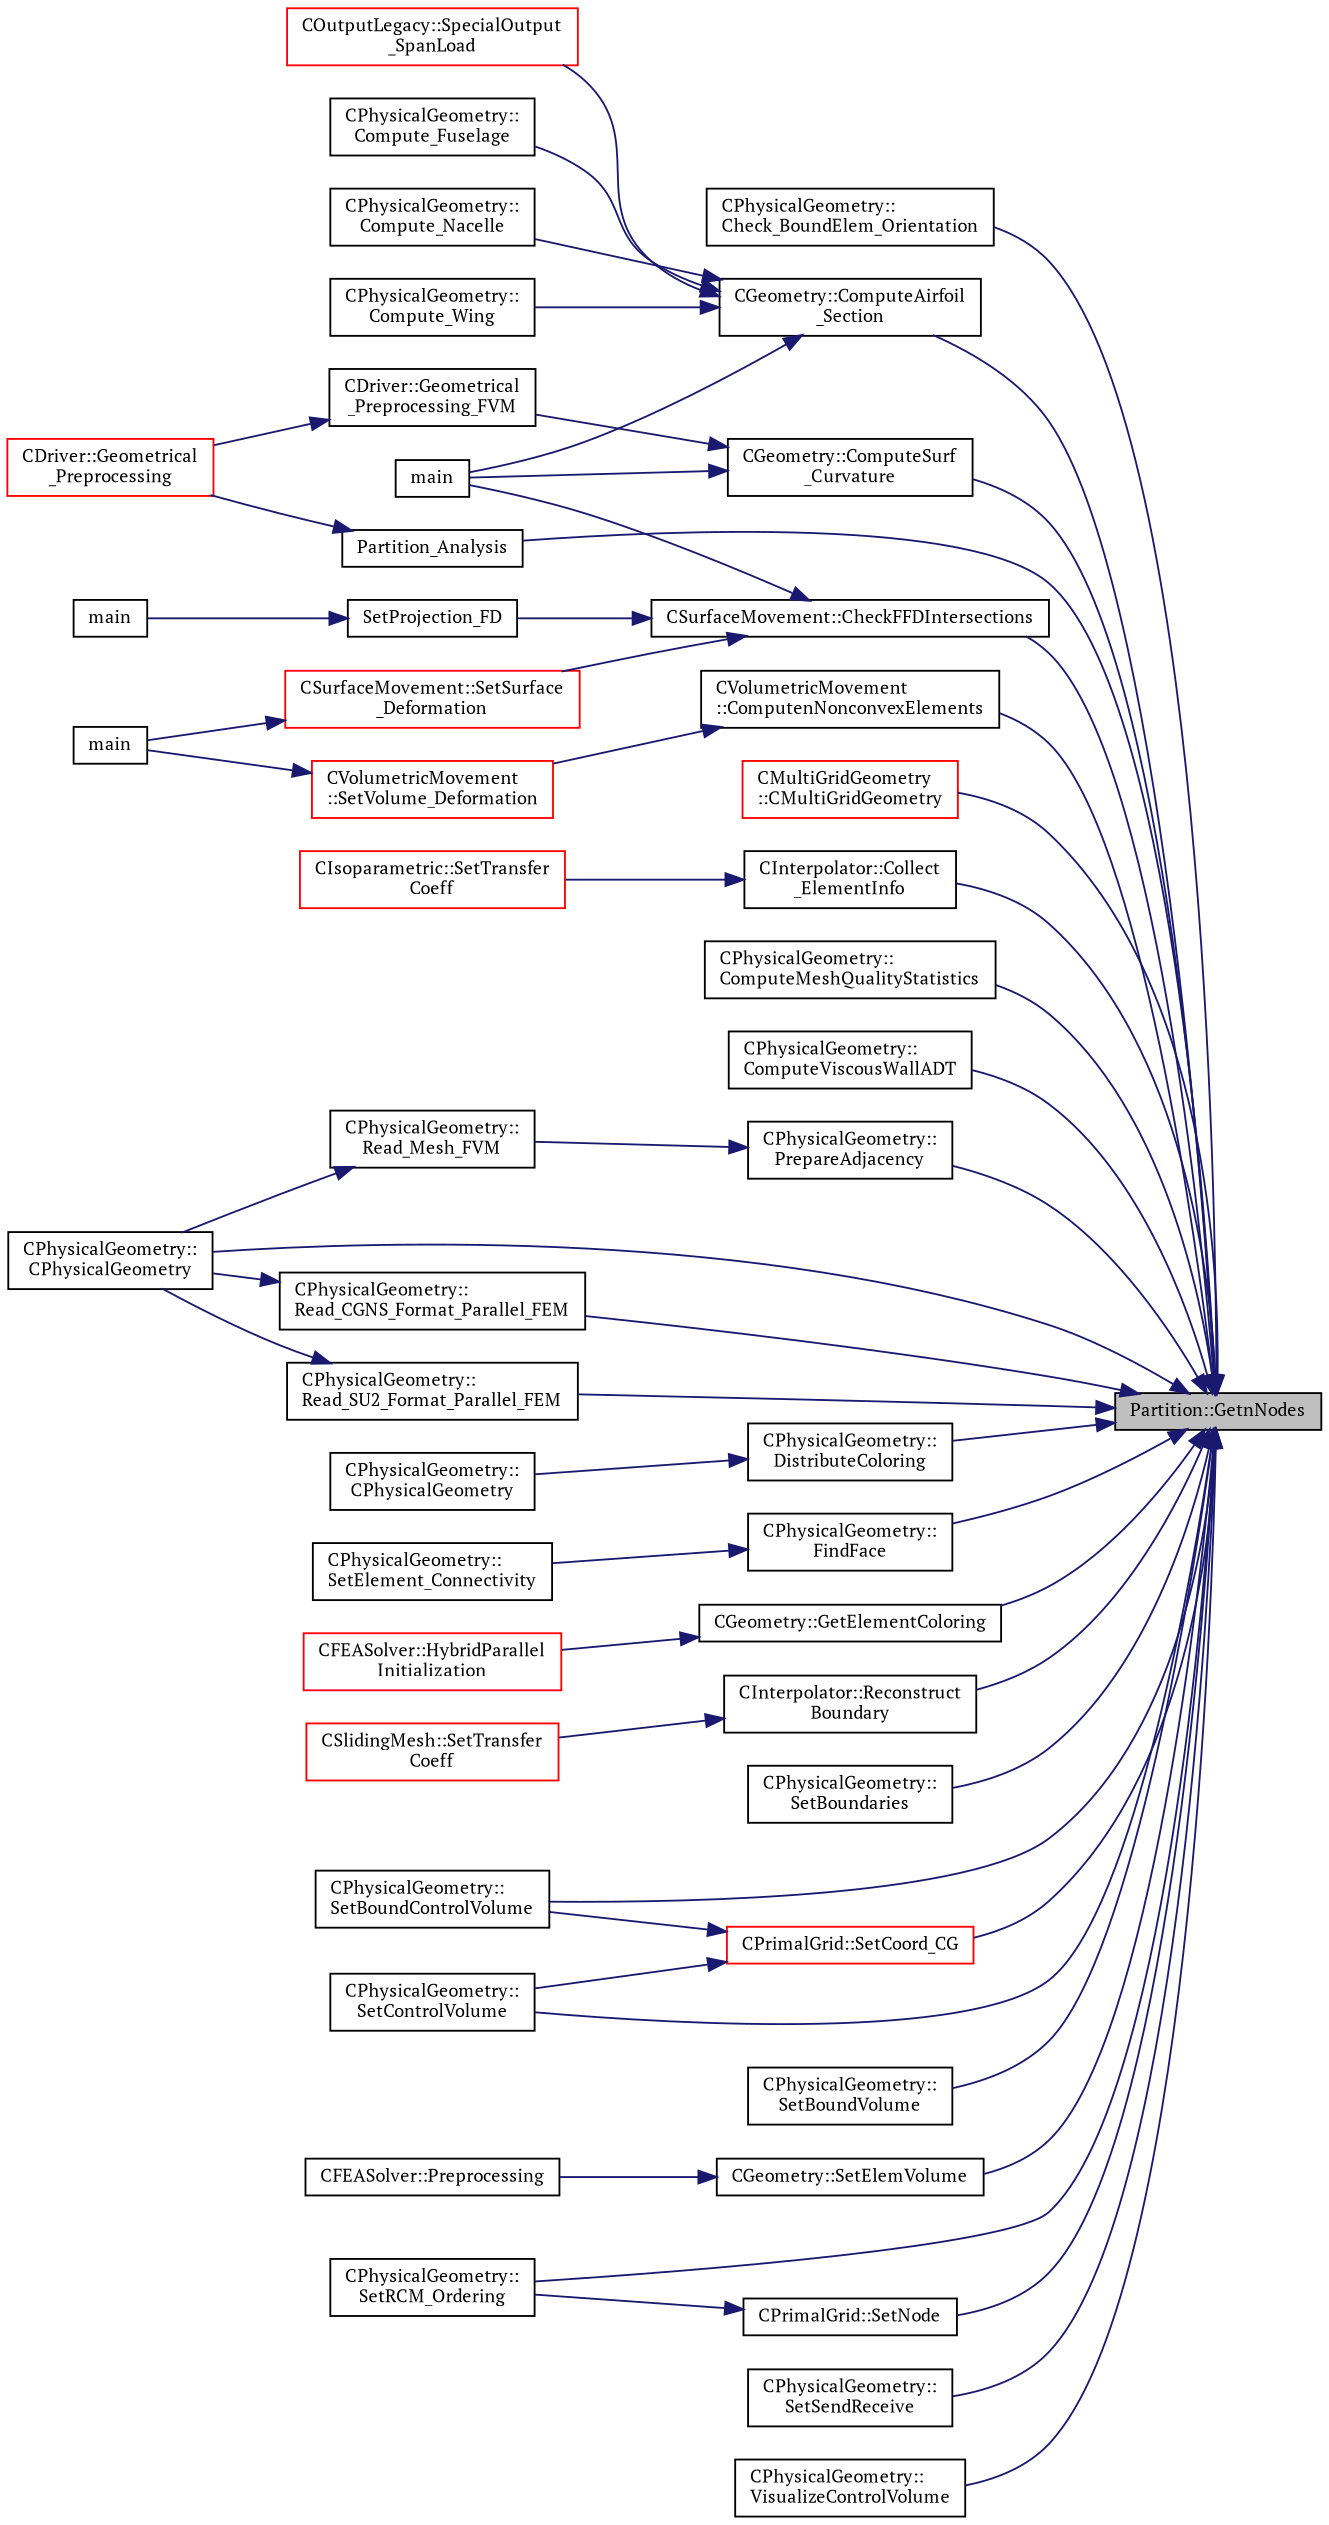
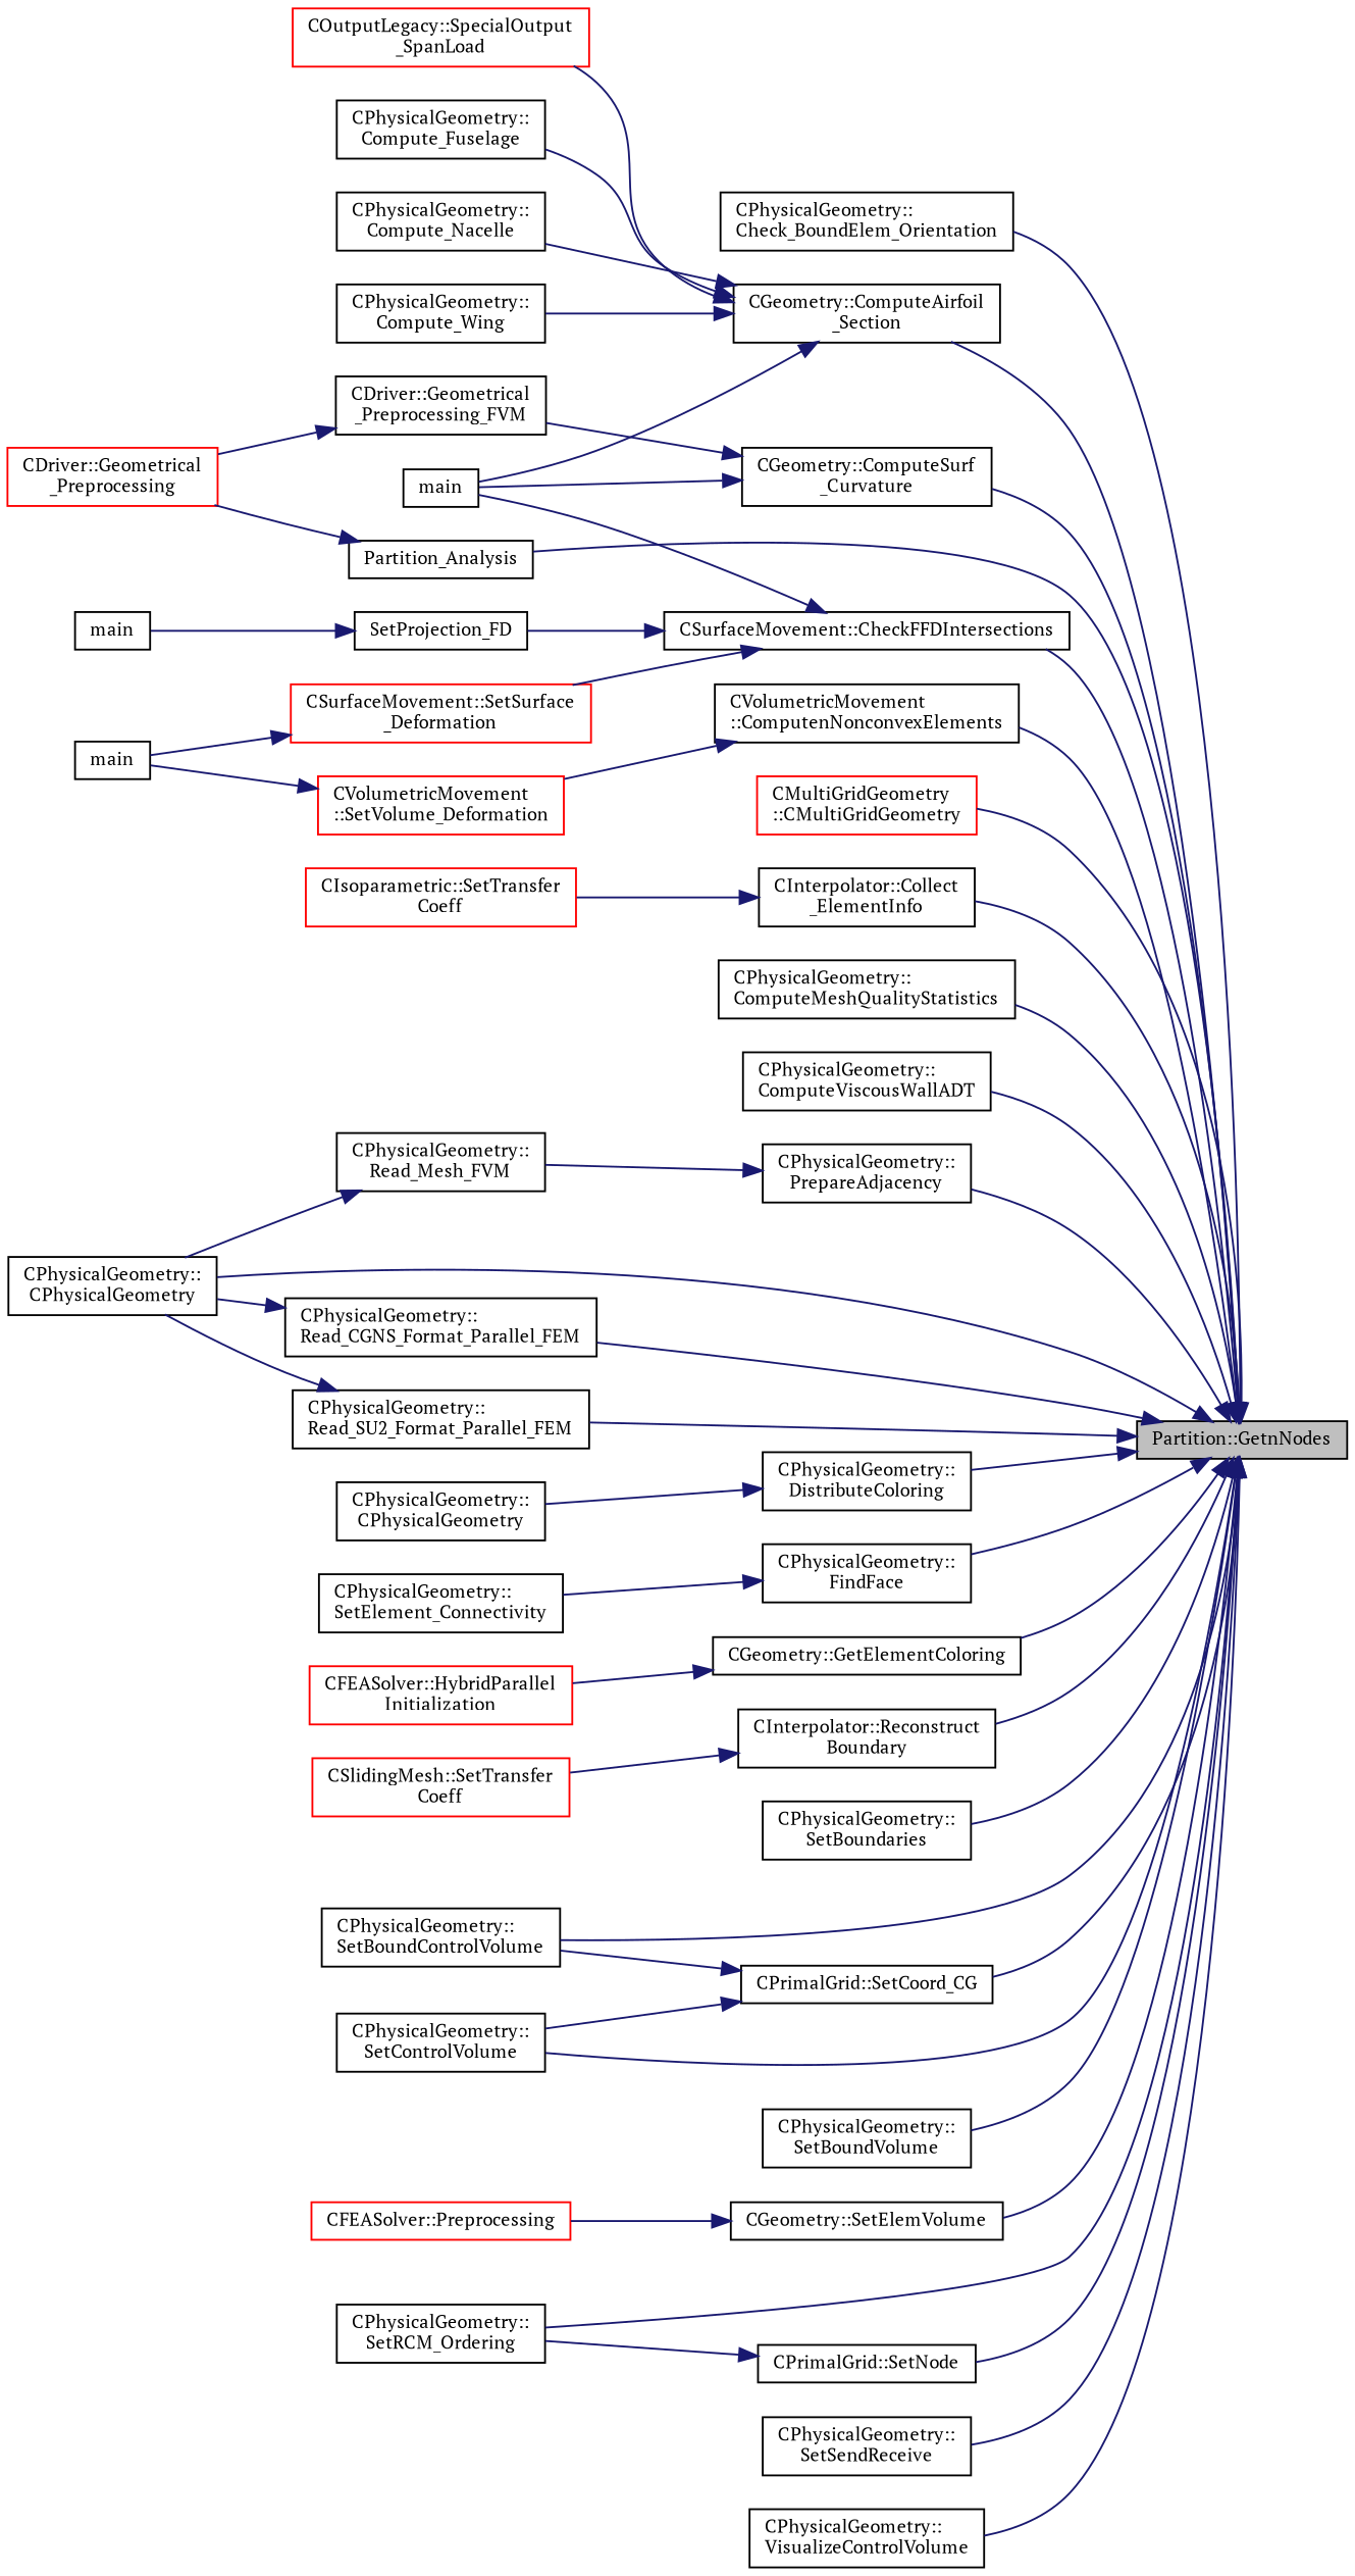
  digraph {
    fontname="PT Serif"
    rankdir=RL
    node [color=black fillcolor=white fontname="PT Serif" fontsize=10 shape=record style=filled]
    edge [color=midnightblue dir=back fontname="PT Serif" fontsize=10 labelfontname=Helvetica labelfontsize=10 style=solid]
    n1 [fillcolor=grey75 fontcolor=black height=0.2 label="Partition::GetnNodes" width=0.4]
    n2 [height=0.2 label="CPhysicalGeometry::\lCheck_BoundElem_Orientation" width=0.4]
    n3 [height=0.2 label="CSurfaceMovement::CheckFFDIntersections" width=0.4]
    n4 [color=red height=0.2 label="CMultiGridGeometry\l::CMultiGridGeometry" width=0.4]
    n5 [height=0.2 label="CInterpolator::Collect\l_ElementInfo" width=0.4]
    n6 [height=0.2 label="CGeometry::ComputeAirfoil\l_Section" width=0.4]
    n7 [height=0.2 label="CPhysicalGeometry::\lComputeMeshQualityStatistics" width=0.4]
    n8 [height=0.2 label="CVolumetricMovement\l::ComputenNonconvexElements" width=0.4]
    n9 [height=0.2 label="CGeometry::ComputeSurf\l_Curvature" width=0.4]
    n10 [height=0.2 label="CPhysicalGeometry::\lComputeViscousWallADT" width=0.4]
    n11 [height=0.2 label="CPhysicalGeometry::\lCPhysicalGeometry" width=0.4]
    n12 [height=0.2 label="CPhysicalGeometry::\lDistributeColoring" width=0.4]
    n13 [height=0.2 label="CPhysicalGeometry::\lFindFace" width=0.4]
    n14 [height=0.2 label="CGeometry::GetElementColoring" width=0.4]
    n15 [height=0.2 label=Partition_Analysis width=0.4]
    n16 [height=0.2 label="CPhysicalGeometry::\lPrepareAdjacency" width=0.4]
    n17 [height=0.2 label="CPhysicalGeometry::\lRead_CGNS_Format_Parallel_FEM" width=0.4]
    n18 [height=0.2 label="CPhysicalGeometry::\lRead_SU2_Format_Parallel_FEM" width=0.4]
    n19 [height=0.2 label="CInterpolator::Reconstruct\lBoundary" width=0.4]
    n20 [height=0.2 label="CPhysicalGeometry::\lSetBoundaries" width=0.4]
    n21 [height=0.2 label="CPhysicalGeometry::\lSetBoundControlVolume" width=0.4]
    n22 [height=0.2 label="CPhysicalGeometry::\lSetBoundVolume" width=0.4]
    n23 [height=0.2 label="CPhysicalGeometry::\lSetControlVolume" width=0.4]
-   n24 [color=red height=0.2 label="CPrimalGrid::SetCoord_CG" width=0.4]
+   n24 [height=0.2 label="CPrimalGrid::SetCoord_CG" width=0.4]
    n25 [height=0.2 label="CGeometry::SetElemVolume" width=0.4]
    n26 [height=0.2 label="CPrimalGrid::SetNode" width=0.4]
    n27 [height=0.2 label="CPhysicalGeometry::\lSetRCM_Ordering" width=0.4]
    n28 [height=0.2 label="CPhysicalGeometry::\lSetSendReceive" width=0.4]
    n29 [height=0.2 label="CPhysicalGeometry::\lVisualizeControlVolume" width=0.4]
    n30 [height=0.2 label=main width=0.4]
    n31 [height=0.2 label=SetProjection_FD width=0.4]
    n32 [color=red height=0.2 label="CSurfaceMovement::SetSurface\l_Deformation" width=0.4]
    n33 [color=red height=0.2 label="CIsoparametric::SetTransfer\lCoeff" width=0.4]
    n34 [height=0.2 label="CPhysicalGeometry::\lCompute_Fuselage" width=0.4]
    n35 [height=0.2 label="CPhysicalGeometry::\lCompute_Nacelle" width=0.4]
    n36 [height=0.2 label="CPhysicalGeometry::\lCompute_Wing" width=0.4]
    n37 [color=red height=0.2 label="COutputLegacy::SpecialOutput\l_SpanLoad" width=0.4]
    n38 [color=red height=0.2 label="CVolumetricMovement\l::SetVolume_Deformation" width=0.4]
    n39 [height=0.2 label="CDriver::Geometrical\l_Preprocessing_FVM" width=0.4]
    n40 [height=0.2 label="CPhysicalGeometry::\lCPhysicalGeometry" width=0.4]
    n41 [height=0.2 label="CPhysicalGeometry::\lSetElement_Connectivity" width=0.4]
    n42 [color=red height=0.2 label="CFEASolver::HybridParallel\lInitialization" width=0.4]
    n43 [color=red height=0.2 label="CDriver::Geometrical\l_Preprocessing" width=0.4]
    n44 [height=0.2 label="CPhysicalGeometry::\lRead_Mesh_FVM" width=0.4]
    n45 [color=red height=0.2 label="CSlidingMesh::SetTransfer\lCoeff" width=0.4]
-   n46 [height=0.2 label="CFEASolver::Preprocessing" width=0.4]
+   n46 [color=red height=0.2 label="CFEASolver::Preprocessing" width=0.4]
    n47 [height=0.2 label=main width=0.4]
    n48 [height=0.2 label=main width=0.4]
    n1 -> n2
    n1 -> n3
    n1 -> n4
    n1 -> n5
    n1 -> n6
    n1 -> n7
    n1 -> n8
    n1 -> n9
    n1 -> n10
    n1 -> n11
    n1 -> n12
    n1 -> n13
    n1 -> n14
    n1 -> n15
    n1 -> n16
    n1 -> n17
    n1 -> n18
    n1 -> n19
    n1 -> n20
    n1 -> n21
    n1 -> n22
    n1 -> n23
    n1 -> n24
    n1 -> n25
    n1 -> n26
    n1 -> n27
    n1 -> n28
    n1 -> n29
    n3 -> n30
    n3 -> n31
    n3 -> n32
    n5 -> n33
    n6 -> n30
    n6 -> n34
    n6 -> n35
    n6 -> n36
    n6 -> n37
    n8 -> n38
    n9 -> n30
    n9 -> n39
    n12 -> n40
    n13 -> n41
    n14 -> n42
    n15 -> n43
    n16 -> n44
    n17 -> n11
    n18 -> n11
    n19 -> n45
    n24 -> n21
    n24 -> n23
    n25 -> n46
    n26 -> n27
    n31 -> n47
    n32 -> n48
    n38 -> n48
    n39 -> n43
    n44 -> n11
  }
